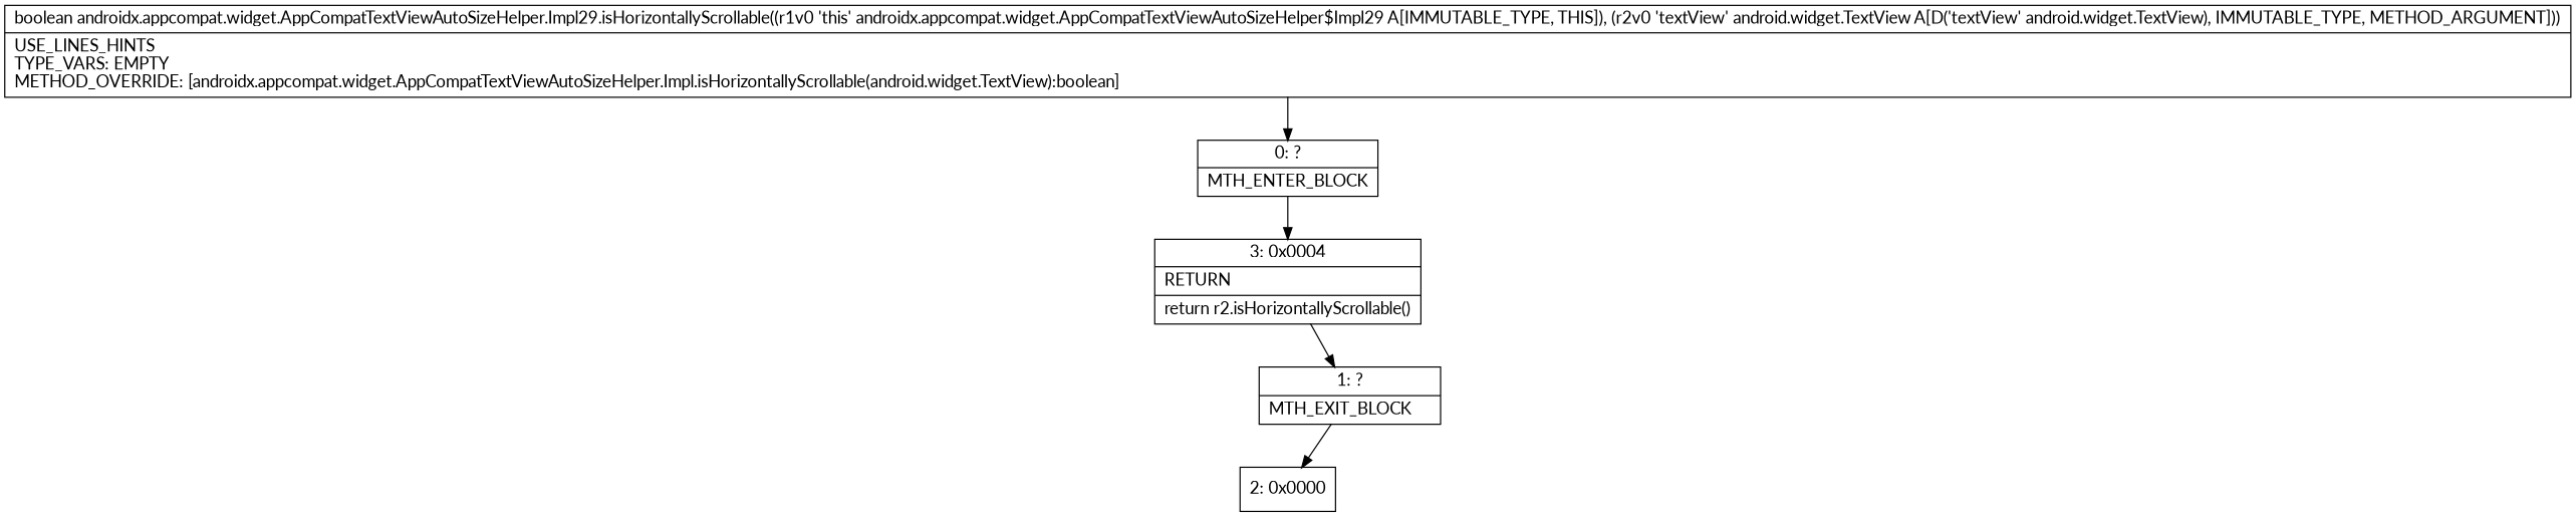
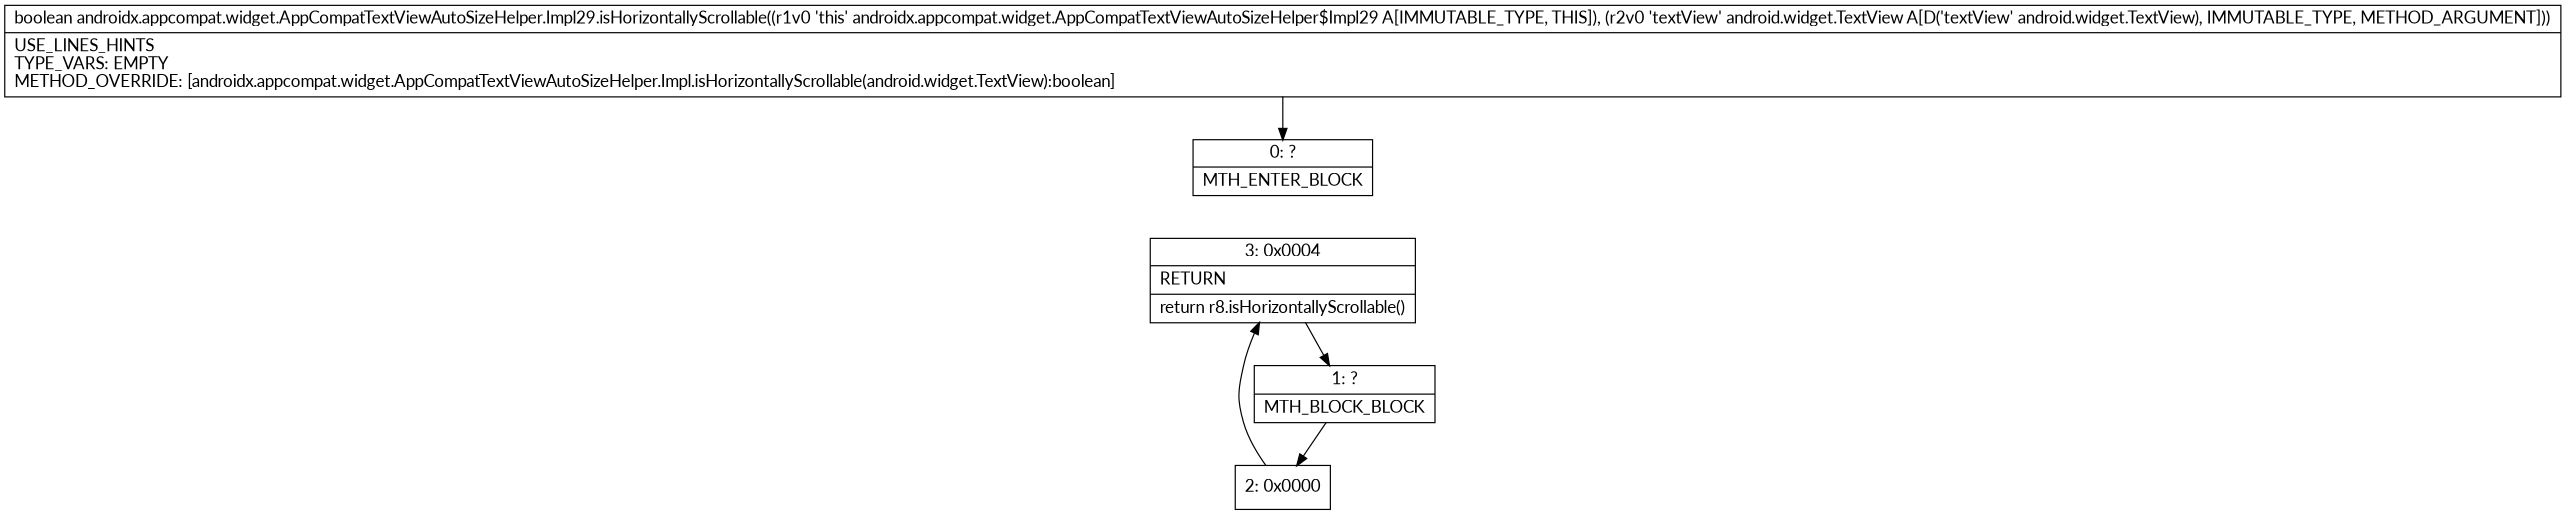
  digraph {
    fontname=Lato
    node [fontname=Lato shape=record]
    edge [fontname=Lato]
    n1 [label="{0\:\ ?|MTH_ENTER_BLOCK\l}"]
    n2 [label="{2\:\ 0x0000}"]
-   n3 [label="{3\:\ 0x0004|RETURN\l|return r2.isHorizontallyScrollable()\l}"]
-   n4 [label="{1\:\ ?|MTH_EXIT_BLOCK\l}"]
+   n3 [label="{3\:\ 0x0004|RETURN\l|return r8.isHorizontallyScrollable()\l}"]
+   n4 [label="{1\:\ ?|MTH_BLOCK_BLOCK\l}"]
    n5 [label="{boolean androidx.appcompat.widget.AppCompatTextViewAutoSizeHelper.Impl29.isHorizontallyScrollable((r1v0 'this' androidx.appcompat.widget.AppCompatTextViewAutoSizeHelper$Impl29 A[IMMUTABLE_TYPE, THIS]), (r2v0 'textView' android.widget.TextView A[D('textView' android.widget.TextView), IMMUTABLE_TYPE, METHOD_ARGUMENT]))  | USE_LINES_HINTS\lTYPE_VARS: EMPTY\lMETHOD_OVERRIDE: [androidx.appcompat.widget.AppCompatTextViewAutoSizeHelper.Impl.isHorizontallyScrollable(android.widget.TextView):boolean]\l}"]
-   n1 -> n3
+   n2 -> n3
    n3 -> n4
    n4 -> n2
    n5 -> n1
  }
